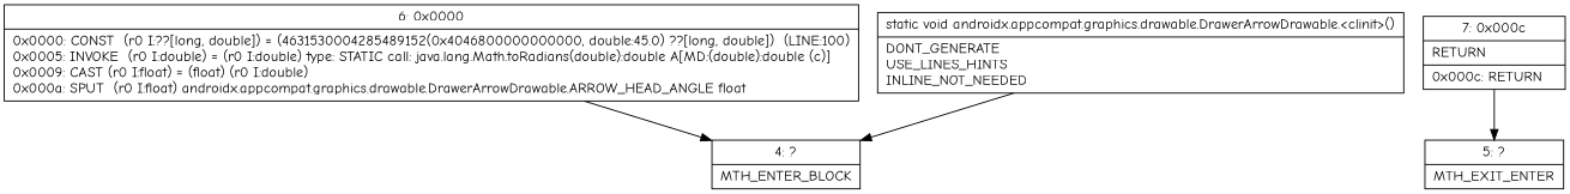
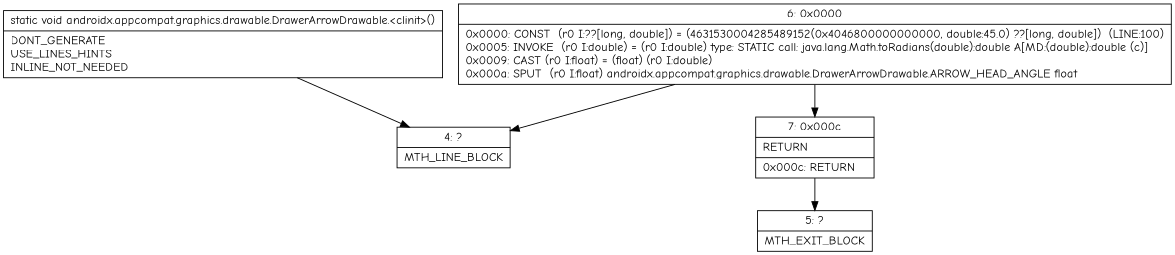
  digraph {
    fontname="Comic Neue"
    node [fontname="Comic Neue" shape=record]
    edge [fontname="Comic Neue"]
-   n1 [label="{4\:\ ?|MTH_ENTER_BLOCK\l}"]
+   n1 [label="{4\:\ ?|MTH_LINE_BLOCK\l}"]
    n2 [label="{6\:\ 0x0000|0x0000: CONST  (r0 I:??[long, double]) = (4631530004285489152(0x4046800000000000, double:45.0) ??[long, double])  (LINE:100)\l0x0005: INVOKE  (r0 I:double) = (r0 I:double) type: STATIC call: java.lang.Math.toRadians(double):double A[MD:(double):double (c)]\l0x0009: CAST (r0 I:float) = (float) (r0 I:double) \l0x000a: SPUT  (r0 I:float) androidx.appcompat.graphics.drawable.DrawerArrowDrawable.ARROW_HEAD_ANGLE float \l}"]
    n3 [label="{7\:\ 0x000c|RETURN\l|0x000c: RETURN   \l}"]
-   n4 [label="{5\:\ ?|MTH_EXIT_ENTER\l}"]
+   n4 [label="{5\:\ ?|MTH_EXIT_BLOCK\l}"]
    n5 [label="{static void androidx.appcompat.graphics.drawable.DrawerArrowDrawable.\<clinit\>()  | DONT_GENERATE\lUSE_LINES_HINTS\lINLINE_NOT_NEEDED\l}"]
    n2 -> n1
+   n2 -> n3
    n3 -> n4
    n5 -> n1
  }
